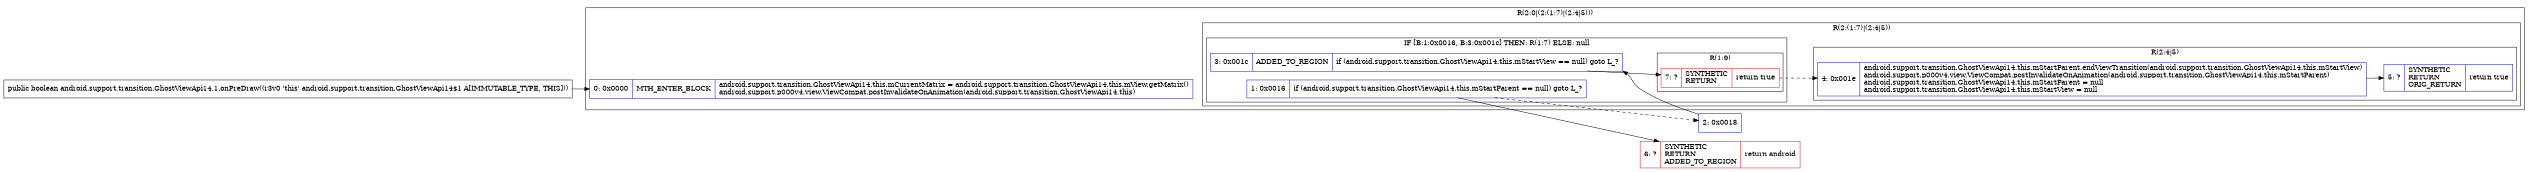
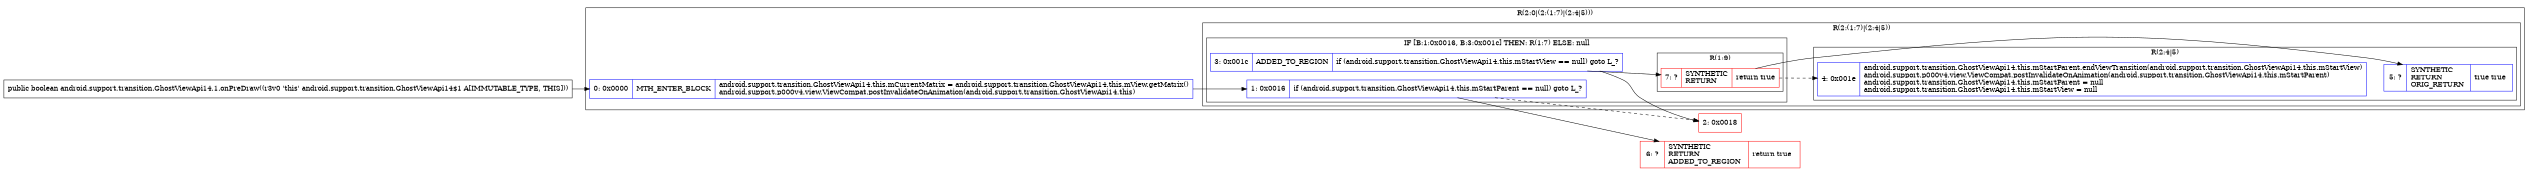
  digraph {
    rankdir=LR
    node [color=blue shape=record]
    n1 [color=red label="{7\:\ ?|SYNTHETIC\lRETURN\l|return true\l}"]
    n2 [label="{1\:\ 0x0016|if (android.support.transition.GhostViewApi14.this.mStartParent == null) goto L_?\l}"]
    n3 [label="{3\:\ 0x001c|ADDED_TO_REGION\l|if (android.support.transition.GhostViewApi14.this.mStartView == null) goto L_?\l}"]
    n4 [label="{4\:\ 0x001e|android.support.transition.GhostViewApi14.this.mStartParent.endViewTransition(android.support.transition.GhostViewApi14.this.mStartView)\landroid.support.p000v4.view.ViewCompat.postInvalidateOnAnimation(android.support.transition.GhostViewApi14.this.mStartParent)\landroid.support.transition.GhostViewApi14.this.mStartParent = null\landroid.support.transition.GhostViewApi14.this.mStartView = null\l}"]
-   n5 [label="{5\:\ ?|SYNTHETIC\lRETURN\lORIG_RETURN\l|return true\l}"]
+   n5 [label="{5\:\ ?|SYNTHETIC\lRETURN\lORIG_RETURN\l|true true\l}"]
    n6 [label="{0\:\ 0x0000|MTH_ENTER_BLOCK\l|android.support.transition.GhostViewApi14.this.mCurrentMatrix = android.support.transition.GhostViewApi14.this.mView.getMatrix()\landroid.support.p000v4.view.ViewCompat.postInvalidateOnAnimation(android.support.transition.GhostViewApi14.this)\l}"]
-   n7 [label="{2\:\ 0x0018}"]
-   n8 [color=red label="{6\:\ ?|SYNTHETIC\lRETURN\lADDED_TO_REGION\l|return android\l}"]
+   n7 [color=red label="{2\:\ 0x0018}"]
+   n8 [color=red label="{6\:\ ?|SYNTHETIC\lRETURN\lADDED_TO_REGION\l|return true\l}"]
    n9 [label="{public boolean android.support.transition.GhostViewApi14.1.onPreDraw((r3v0 'this' android.support.transition.GhostViewApi14$1 A[IMMUTABLE_TYPE, THIS])) }" color=""]
    subgraph cluster_1 {
      label="R(2:0|(2:(1:7)|(2:4|5)))"
      n6
      subgraph cluster_2 {
        label="R(2:(1:7)|(2:4|5))"
        subgraph cluster_3 {
          label="IF [B:1:0x0016, B:3:0x001c] THEN: R(1:7) ELSE: null"
          n2
          n3
          subgraph cluster_4 {
            label="R(1:9)"
            n1
          }
        }
        subgraph cluster_5 {
          label="R(2:4|5)"
          n4
          n5
        }
      }
    }
    n1 -> n4 [style=dashed]
    n2 -> n7 [style=dashed]
    n2 -> n8
    n3 -> n1
-   n4 -> n5
-   n7 -> n3
+   n1 -> n5
+   n6 -> n2
+   n3 -> n7
    n9 -> n6
  }
